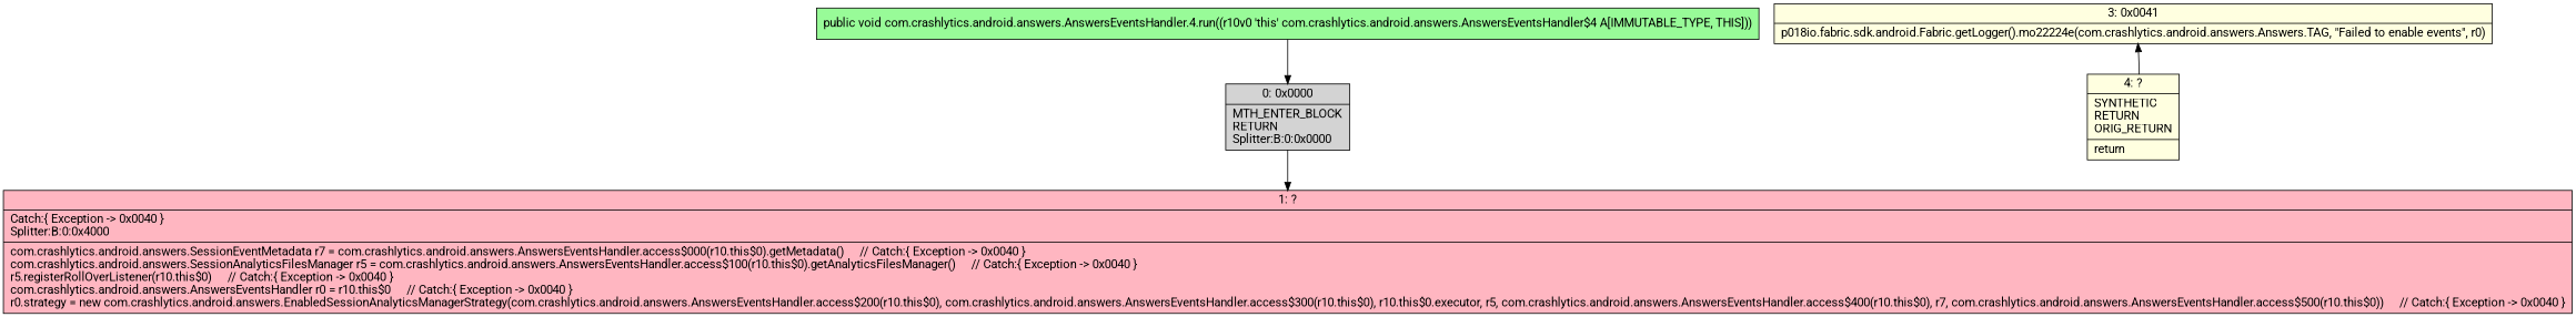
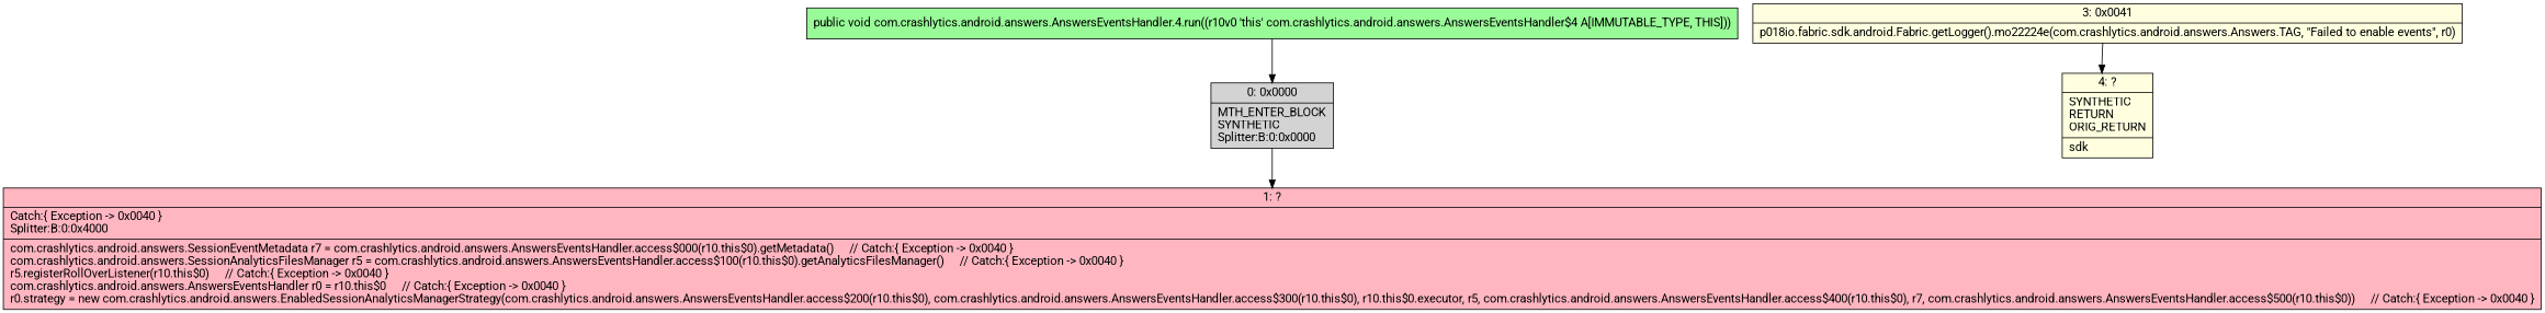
  digraph {
    fontname=Roboto
    node [fillcolor=lightyellow fontname=Roboto shape=record style=filled]
    edge [fontname=Roboto]
-   n1 [fillcolor=lightgrey label="{0\:\ 0x0000|MTH_ENTER_BLOCK\lRETURN\lSplitter:B:0:0x0000\l}"]
+   n1 [fillcolor=lightgrey label="{0\:\ 0x0000|MTH_ENTER_BLOCK\lSYNTHETIC\lSplitter:B:0:0x0000\l}"]
    n2 [fillcolor=lightpink label="{1\:\ ?|Catch:\{ Exception \-\> 0x0040 \}\lSplitter:B:0:0x4000\l|com.crashlytics.android.answers.SessionEventMetadata r7 = com.crashlytics.android.answers.AnswersEventsHandler.access$000(r10.this$0).getMetadata()     \/\/ Catch:\{ Exception \-\> 0x0040 \}\lcom.crashlytics.android.answers.SessionAnalyticsFilesManager r5 = com.crashlytics.android.answers.AnswersEventsHandler.access$100(r10.this$0).getAnalyticsFilesManager()     \/\/ Catch:\{ Exception \-\> 0x0040 \}\lr5.registerRollOverListener(r10.this$0)     \/\/ Catch:\{ Exception \-\> 0x0040 \}\lcom.crashlytics.android.answers.AnswersEventsHandler r0 = r10.this$0     \/\/ Catch:\{ Exception \-\> 0x0040 \}\lr0.strategy = new com.crashlytics.android.answers.EnabledSessionAnalyticsManagerStrategy(com.crashlytics.android.answers.AnswersEventsHandler.access$200(r10.this$0), com.crashlytics.android.answers.AnswersEventsHandler.access$300(r10.this$0), r10.this$0.executor, r5, com.crashlytics.android.answers.AnswersEventsHandler.access$400(r10.this$0), r7, com.crashlytics.android.answers.AnswersEventsHandler.access$500(r10.this$0))     \/\/ Catch:\{ Exception \-\> 0x0040 \}\l}"]
    n3 [label="{3\:\ 0x0041|p018io.fabric.sdk.android.Fabric.getLogger().mo22224e(com.crashlytics.android.answers.Answers.TAG, \"Failed to enable events\", r0)\l}"]
-   n4 [label="{4\:\ ?|SYNTHETIC\lRETURN\lORIG_RETURN\l|return\l}"]
+   n4 [label="{4\:\ ?|SYNTHETIC\lRETURN\lORIG_RETURN\l|sdk\l}"]
    n5 [fillcolor=palegreen label="{public void com.crashlytics.android.answers.AnswersEventsHandler.4.run((r10v0 'this' com.crashlytics.android.answers.AnswersEventsHandler$4 A[IMMUTABLE_TYPE, THIS])) }"]
    n1 -> n2
-   n4 -> n3
+   n3 -> n4
    n5 -> n1
  }
